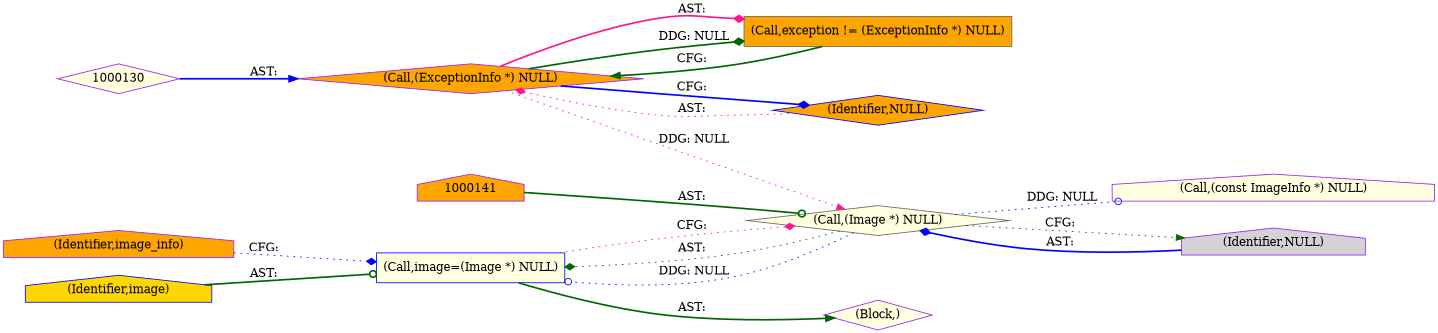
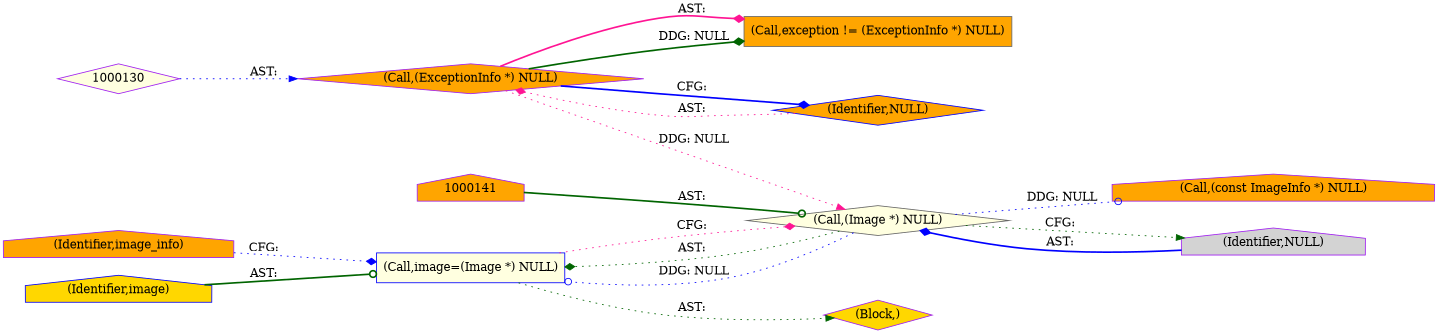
  digraph {
    rankdir=LR
    node [color=purple fillcolor=orange shape=diamond style=filled]
    edge [arrowhead=diamond color=darkgreen style=dotted]
    n1 [color=blue fillcolor=lightyellow label="(Call,image=(Image *) NULL)" shape=box]
    n2 [color=gray40 fillcolor=lightyellow label="(Call,(Image *) NULL)"]
-   n3 [fillcolor=lightyellow label="(Block,)"]
-   n4 [fillcolor=lightyellow label="(Call,(const ImageInfo *) NULL)" shape=house]
+   n3 [fillcolor=gold label="(Block,)"]
+   n4 [label="(Call,(const ImageInfo *) NULL)" shape=house]
    n5 [fillcolor=lightgrey label="(Identifier,NULL)" shape=house]
    n6 [label="(Call,(ExceptionInfo *) NULL)"]
    n7 [color=gray40 label="(Call,exception != (ExceptionInfo *) NULL)" shape=box]
    n8 [color=blue label="(Identifier,NULL)"]
    n9 [label="(Identifier,image_info)" shape=house]
    n10 [color=blue fillcolor=gold label="(Identifier,image)" shape=house]
    1000141 [shape=house]
    1000130 [fillcolor=lightyellow]
    n1 -> n2 [color=deeppink label="CFG: "]
-   n1 -> n3 [arrowhead=normal label="AST: " style=bold]
+   n1 -> n3 [arrowhead=normal label="AST: "]
    n2 -> n1 [label="AST: "]
    n2 -> n1 [arrowhead=odot color=blue label="DDG: NULL"]
    n2 -> n4 [arrowhead=odot color=blue label="DDG: NULL"]
    n2 -> n5 [arrowhead=normal label="CFG: "]
    n5 -> n2 [color=blue label="AST: " style=bold]
    n6 -> n2 [arrowhead=normal color=deeppink label="DDG: NULL"]
    n6 -> n7 [color=deeppink label="AST: " style=bold]
    n6 -> n7 [label="DDG: NULL" style=bold]
    n6 -> n8 [color=blue label="CFG: " style=bold]
-   n7 -> n6 [arrowhead=normal label="CFG: " style=bold]
    n8 -> n6 [color=deeppink label="AST: "]
    n9 -> n1 [color=blue label="CFG: "]
    n10 -> n1 [arrowhead=odot label="AST: " style=bold]
    1000141 -> n2 [arrowhead=odot label="AST: " style=bold]
-   1000130 -> n6 [arrowhead=normal color=blue label="AST: " style=bold]
+   1000130 -> n6 [arrowhead=normal color=blue label="AST: "]
  }
